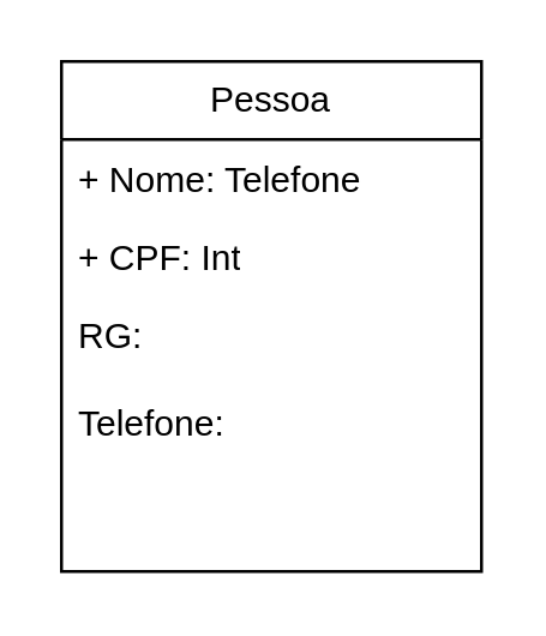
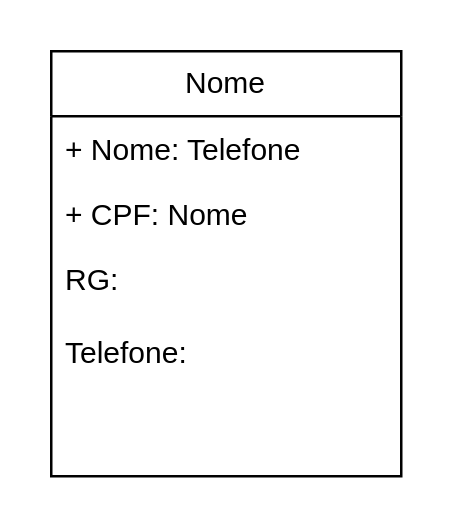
  <mxCell id="0" />
  <mxCell id="1" parent="0" />
- <mxCell id="2" value="Pessoa" style="swimlane;fontStyle=0;childLayout=stackLayout;horizontal=1;startSize=26;fillColor=none;horizontalStack=0;resizeParent=1;resizeParentMax=0;resizeLast=0;collapsible=1;marginBottom=0;whiteSpace=wrap;html=1;" vertex="1" parent="1"><mxGeometry x="20" y="20" width="140" height="170" as="geometry" /></mxCell>
+ <mxCell id="2" value="Nome" style="swimlane;fontStyle=0;childLayout=stackLayout;horizontal=1;startSize=26;fillColor=none;horizontalStack=0;resizeParent=1;resizeParentMax=0;resizeLast=0;collapsible=1;marginBottom=0;whiteSpace=wrap;html=1;" vertex="1" parent="1"><mxGeometry x="20" y="20" width="140" height="170" as="geometry" /></mxCell>
  <mxCell id="3" value="+ Nome: Telefone" style="text;strokeColor=none;fillColor=none;align=left;verticalAlign=top;spacingLeft=4;spacingRight=4;overflow=hidden;rotatable=0;points=[[0,0.5],[1,0.5]];portConstraint=eastwest;whiteSpace=wrap;html=1;" vertex="1" parent="2"><mxGeometry y="26" width="140" height="26" as="geometry" /></mxCell>
- <mxCell id="4" value="+ CPF: Int" style="text;strokeColor=none;fillColor=none;align=left;verticalAlign=top;spacingLeft=4;spacingRight=4;overflow=hidden;rotatable=0;points=[[0,0.5],[1,0.5]];portConstraint=eastwest;whiteSpace=wrap;html=1;" vertex="1" parent="2"><mxGeometry y="52" width="140" height="26" as="geometry" /></mxCell>
+ <mxCell id="4" value="+ CPF: Nome" style="text;strokeColor=none;fillColor=none;align=left;verticalAlign=top;spacingLeft=4;spacingRight=4;overflow=hidden;rotatable=0;points=[[0,0.5],[1,0.5]];portConstraint=eastwest;whiteSpace=wrap;html=1;" vertex="1" parent="2"><mxGeometry y="52" width="140" height="26" as="geometry" /></mxCell>
  <mxCell id="5" value="RG:&lt;br&gt;&lt;br&gt;Telefone:&lt;br&gt;&lt;br&gt;&lt;br&gt;&lt;br&gt;&lt;br&gt;" style="text;strokeColor=none;fillColor=none;align=left;verticalAlign=top;spacingLeft=4;spacingRight=4;overflow=hidden;rotatable=0;points=[[0,0.5],[1,0.5]];portConstraint=eastwest;whiteSpace=wrap;html=1;" vertex="1" parent="2"><mxGeometry y="78" width="140" height="92" as="geometry" /></mxCell>
